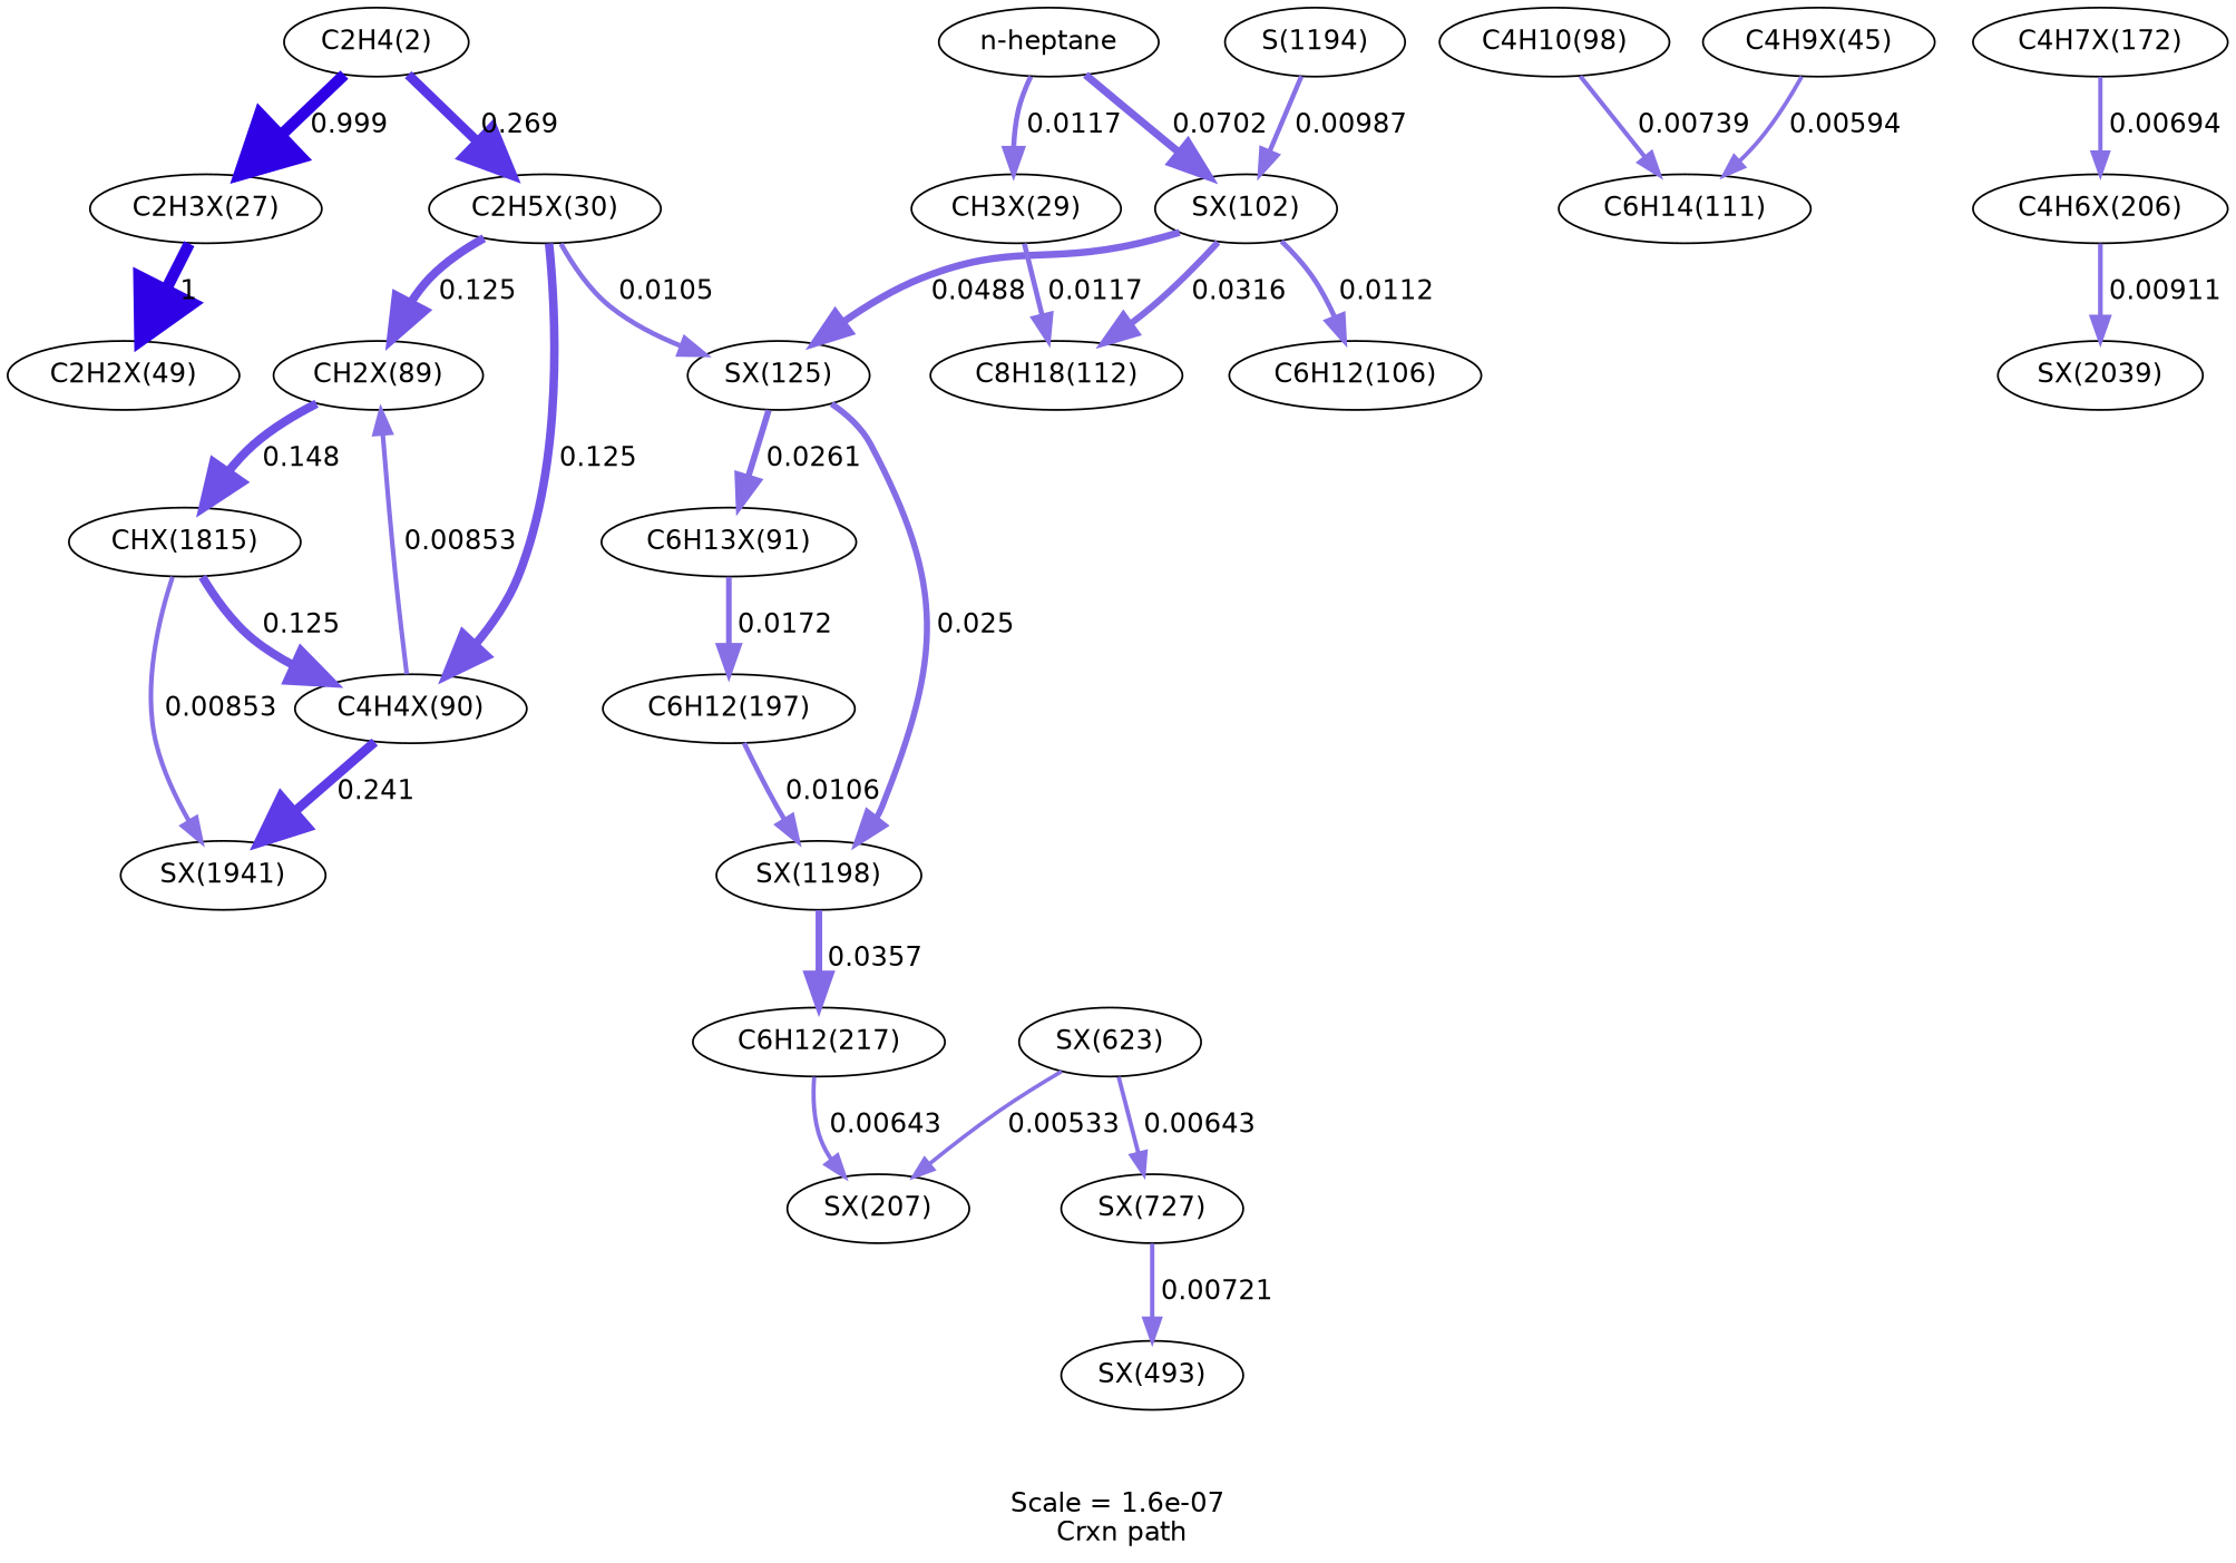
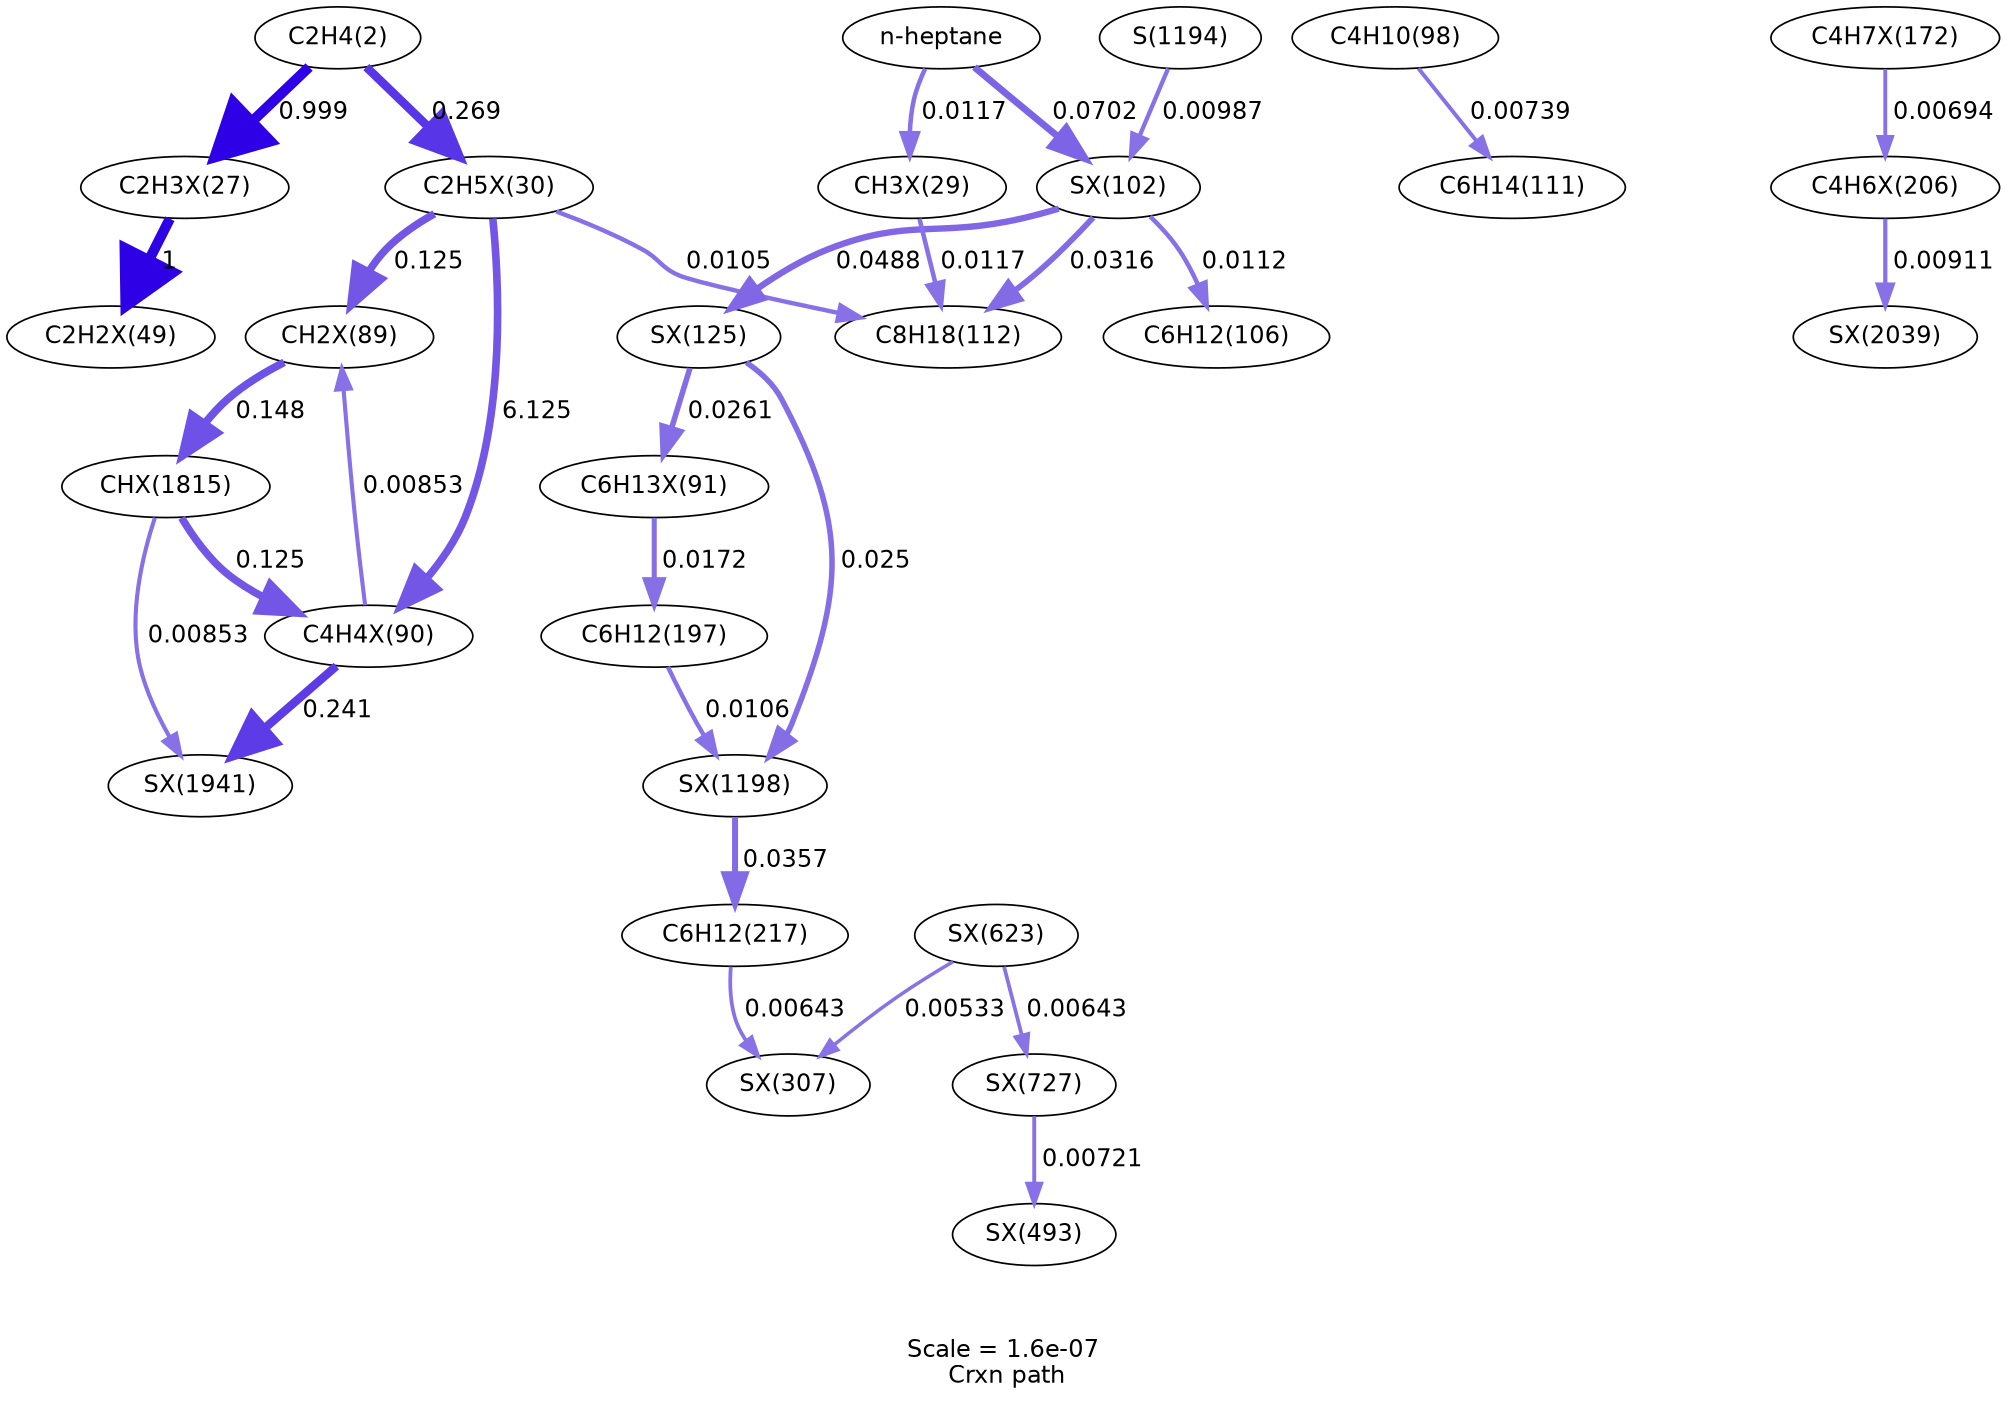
  digraph {
    fontname=Helvetica
    label="Scale = 1.6e-07\l Crxn path"
    node [fontname=Helvetica]
    edge [arrowsize=2.21 color="0.7, 0.511, 0.9" fontname=Helvetica style="setlinewidth(4.43)"]
    n1 [label="C2H4(2)"]
    n2 [label="C2H3X(27)"]
    n3 [label="C2H5X(30)"]
    n4 [label="C2H2X(49)"]
    n5 [label="C8H18(112)"]
    n6 [label="CH2X(89)"]
    n7 [label="C4H4X(90)"]
    n8 [label="CHX(1815)"]
    n9 [label="SX(1941)"]
    n10 [label="C4H10(98)"]
    n11 [label="C6H14(111)"]
-   n12 [label="C4H9X(45)"]
    n13 [label="SX(102)"]
    n14 [label="C6H12(106)"]
    n15 [label="SX(125)"]
    n16 [label="C6H13X(91)"]
    n17 [label="SX(1198)"]
    n18 [label="C4H7X(172)"]
    n19 [label="C4H6X(206)"]
    n20 [label="SX(2039)"]
-   n21 [label="SX(207)"]
+   n21 [label="SX(307)"]
    n22 [label="SX(623)"]
    n23 [label="SX(727)"]
    n24 [label="SX(493)"]
    n25 [label="C6H12(217)"]
    n26 [label="C6H12(197)"]
    n27 [label="n-heptane"]
    n28 [label="CH3X(29)"]
    n29 [label="S(1194)"]
    n1 -> n2 [arrowsize=3 color="0.7, 1.5, 0.9" label=" 0.999" style="setlinewidth(6)"]
    n1 -> n3 [arrowsize=2.5 color="0.7, 0.769, 0.9" label=" 0.269" style="setlinewidth(5.01)"]
    n2 -> n4 [arrowsize=3 color="0.7, 1.5, 0.9" label=" 1" style="setlinewidth(6)"]
-   n3 -> n15 [arrowsize=1.28 label=" 0.0105" style="setlinewidth(2.56)"]
+   n3 -> n5 [arrowsize=1.28 label=" 0.0105" style="setlinewidth(2.56)"]
    n3 -> n6 [color="0.7, 0.625, 0.9" label=" 0.125"]
-   n3 -> n7 [color="0.7, 0.625, 0.9" label=" 0.125"]
+   n3 -> n7 [color="0.7, 0.625, 0.9" label=" 6.125"]
    n6 -> n8 [arrowsize=2.28 color="0.7, 0.648, 0.9" label=" 0.148" style="setlinewidth(4.56)"]
    n7 -> n6 [arrowsize=1.2 color="0.7, 0.509, 0.9" label=" 0.00853" style="setlinewidth(2.4)"]
    n7 -> n9 [arrowsize=2.46 color="0.7, 0.741, 0.9" label=" 0.241" style="setlinewidth(4.93)"]
    n8 -> n7 [color="0.7, 0.625, 0.9" label=" 0.125"]
    n8 -> n9 [arrowsize=1.2 color="0.7, 0.509, 0.9" label=" 0.00853" style="setlinewidth(2.4)"]
    n10 -> n11 [arrowsize=1.15 color="0.7, 0.507, 0.9" label=" 0.00739" style="setlinewidth(2.3)"]
-   n12 -> n11 [arrowsize=1.06 color="0.7, 0.506, 0.9" label=" 0.00594" style="setlinewidth(2.13)"]
    n13 -> n5 [arrowsize=1.7 color="0.7, 0.532, 0.9" label=" 0.0316" style="setlinewidth(3.39)"]
    n13 -> n14 [arrowsize=1.3 label=" 0.0112" style="setlinewidth(2.61)"]
    n13 -> n15 [arrowsize=1.86 color="0.7, 0.549, 0.9" label=" 0.0488" style="setlinewidth(3.72)"]
    n15 -> n16 [arrowsize=1.62 color="0.7, 0.526, 0.9" label=" 0.0261" style="setlinewidth(3.25)"]
    n15 -> n17 [arrowsize=1.61 color="0.7, 0.525, 0.9" label=" 0.025" style="setlinewidth(3.22)"]
    n16 -> n26 [arrowsize=1.47 color="0.7, 0.517, 0.9" label=" 0.0172" style="setlinewidth(2.93)"]
    n17 -> n25 [arrowsize=1.74 color="0.7, 0.536, 0.9" label=" 0.0357" style="setlinewidth(3.48)"]
    n18 -> n19 [arrowsize=1.12 color="0.7, 0.507, 0.9" label=" 0.00694" style="setlinewidth(2.25)"]
    n19 -> n20 [arrowsize=1.23 color="0.7, 0.509, 0.9" label=" 0.00911" style="setlinewidth(2.45)"]
    n22 -> n21 [arrowsize=1.02 color="0.7, 0.505, 0.9" label=" 0.00533" style="setlinewidth(2.05)"]
    n22 -> n23 [arrowsize=1.09 color="0.7, 0.506, 0.9" label=" 0.00643" style="setlinewidth(2.19)"]
    n23 -> n24 [arrowsize=1.14 color="0.7, 0.507, 0.9" label=" 0.00721" style="setlinewidth(2.28)"]
    n25 -> n21 [arrowsize=1.09 color="0.7, 0.506, 0.9" label=" 0.00643" style="setlinewidth(2.19)"]
    n26 -> n17 [arrowsize=1.28 label=" 0.0106" style="setlinewidth(2.57)"]
    n27 -> n13 [arrowsize=2 color="0.7, 0.57, 0.9" label=" 0.0702" style="setlinewidth(3.99)"]
    n27 -> n28 [arrowsize=1.32 color="0.7, 0.512, 0.9" label=" 0.0117" style="setlinewidth(2.64)"]
    n28 -> n5 [arrowsize=1.32 color="0.7, 0.512, 0.9" label=" 0.0117" style="setlinewidth(2.64)"]
    n29 -> n13 [arrowsize=1.26 color="0.7, 0.51, 0.9" label=" 0.00987" style="setlinewidth(2.51)"]
  }
